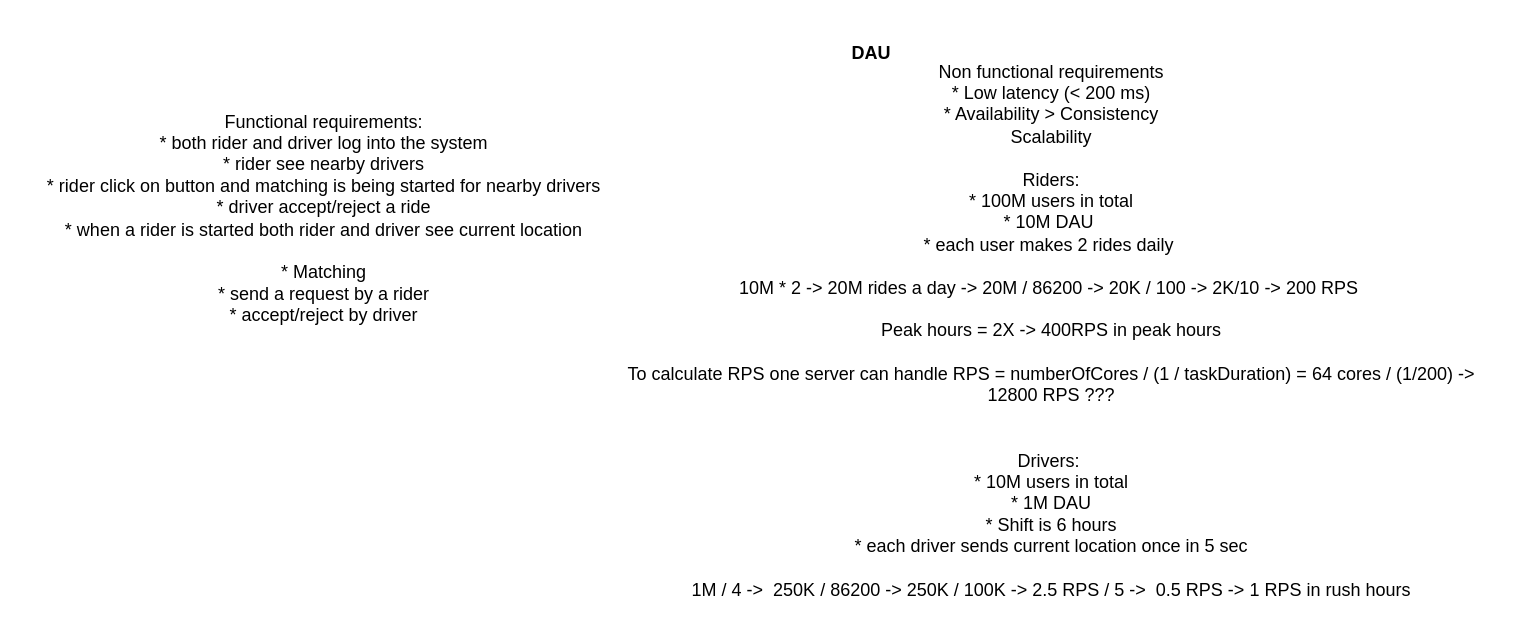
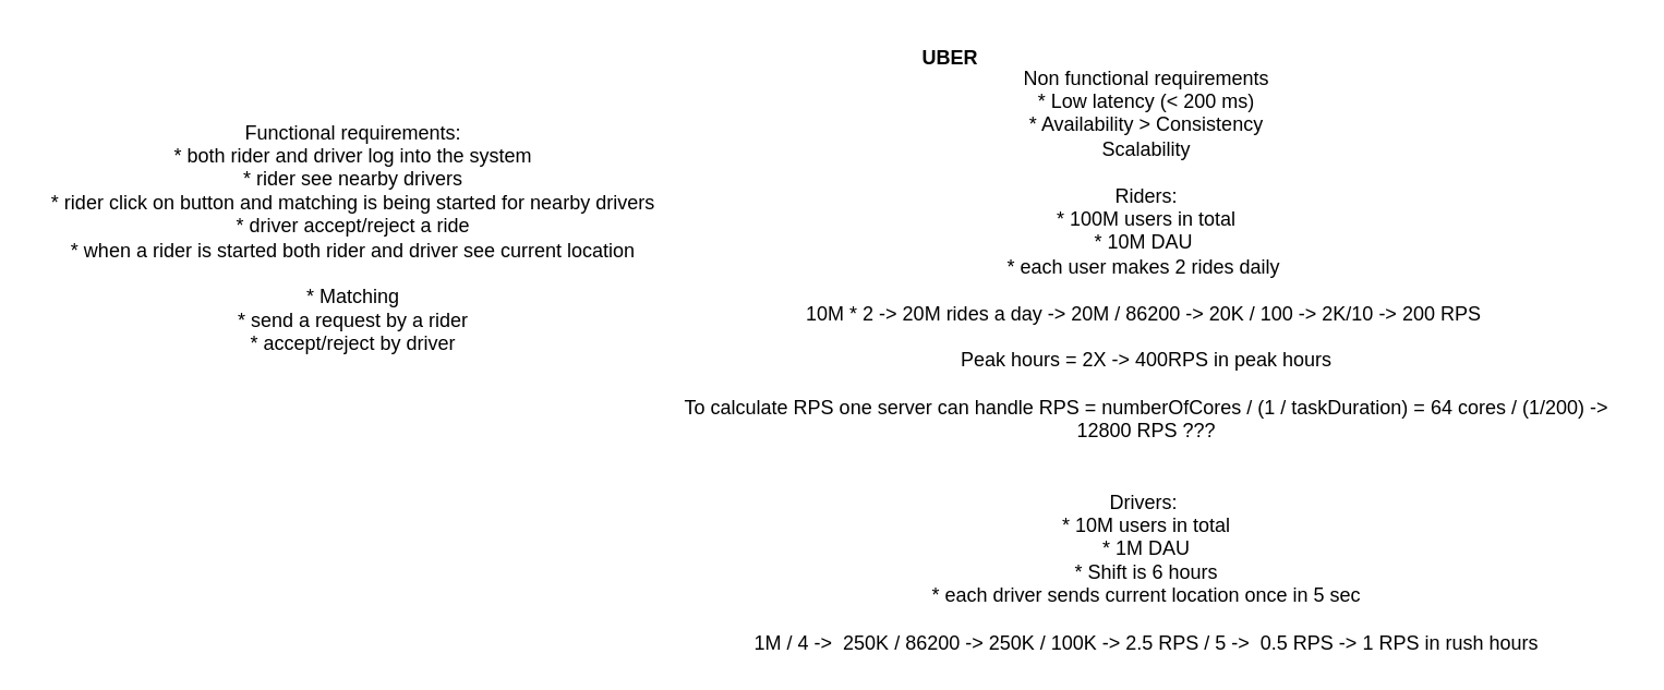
  <mxCell id="0" />
  <mxCell id="1" parent="0" />
- <mxCell id="2" value="&lt;b&gt;DAU&lt;/b&gt;" style="text;html=1;align=center;verticalAlign=middle;resizable=0;points=[];autosize=1;strokeColor=none;fillColor=none;" vertex="1" parent="1"><mxGeometry x="550" y="20" width="60" height="30" as="geometry" /></mxCell>
+ <mxCell id="2" value="&lt;b&gt;UBER&lt;/b&gt;" style="text;html=1;align=center;verticalAlign=middle;resizable=0;points=[];autosize=1;strokeColor=none;fillColor=none;" vertex="1" parent="1"><mxGeometry x="550" y="20" width="60" height="30" as="geometry" /></mxCell>
  <mxCell id="3" value="Functional requirements:&lt;br&gt;* both rider and driver log into the system&lt;br&gt;* rider see nearby drivers&lt;br&gt;* rider click on button and matching is being started for nearby drivers&lt;br&gt;* driver accept/reject a ride&lt;br&gt;* when a rider is started both rider and driver see current location&lt;br&gt;&lt;br&gt;* Matching&lt;br&gt;* send a request by a rider&lt;br&gt;* accept/reject by driver" style="text;html=1;align=center;verticalAlign=middle;resizable=0;points=[];autosize=1;strokeColor=none;fillColor=none;" vertex="1" parent="1"><mxGeometry x="20" y="70" width="390" height="150" as="geometry" /></mxCell>
  <mxCell id="4" value="Non functional requirements&lt;br&gt;* Low latency (&amp;lt; 200 ms)&lt;br&gt;* Availability &amp;gt; Consistency&lt;br&gt;Scalability&lt;br&gt;&lt;br&gt;Riders:&lt;br&gt;* 100M users in total&lt;br&gt;* 10M DAU&amp;nbsp;&lt;br&gt;* each user makes 2 rides daily&amp;nbsp;&lt;br&gt;&lt;br&gt;10M * 2 -&amp;gt; 20M rides a day -&amp;gt; 20M / 86200 -&amp;gt; 20K / 100 -&amp;gt; 2K/10 -&amp;gt; 200 RPS&amp;nbsp;&lt;br&gt;&lt;br&gt;Peak hours = 2X -&amp;gt; 400RPS in peak hours&lt;br&gt;&lt;br&gt;To calculate RPS one server can handle RPS = numberOfCores / (1 / taskDuration) = 64 cores / (1/200) -&amp;gt;&lt;br&gt;12800 RPS ???&lt;br&gt;&lt;br&gt;&lt;br&gt;Drivers:&amp;nbsp;&lt;br&gt;* 10M users in total&lt;br&gt;* 1M DAU&lt;br&gt;* Shift is 6 hours&lt;br&gt;* each driver sends current location once in 5 sec&lt;br&gt;&lt;br&gt;1M / 4 -&amp;gt; &amp;nbsp;250K / 86200 -&amp;gt; 250K / 100K -&amp;gt; 2.5 RPS / 5 -&amp;gt; &amp;nbsp;0.5 RPS -&amp;gt; 1 RPS in rush hours" style="text;html=1;align=center;verticalAlign=middle;resizable=0;points=[];autosize=1;strokeColor=none;fillColor=none;" vertex="1" parent="1"><mxGeometry x="405" y="40" width="590" height="360" as="geometry" /></mxCell>
